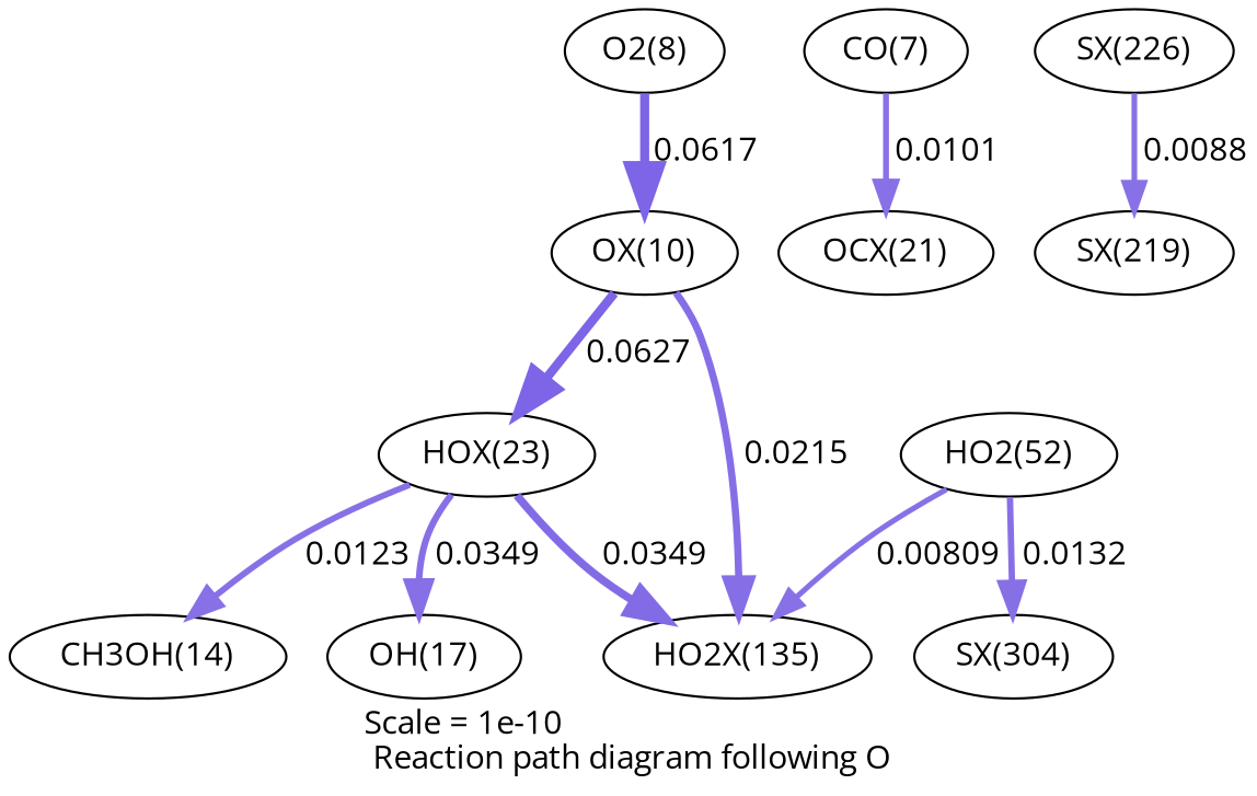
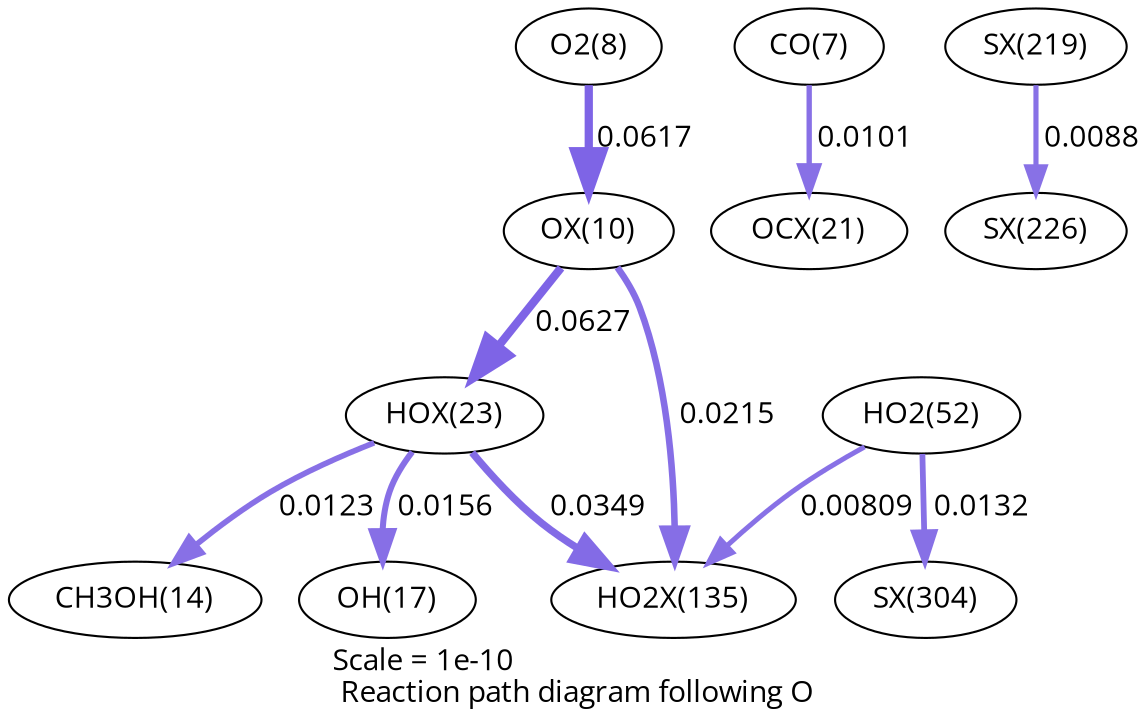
  digraph {
    fontname="Open Sans"
    label="Scale = 1e-10\l Reaction path diagram following O"
    node [fontname="Open Sans"]
    edge [arrowsize=1.95 fontname="Open Sans"]
    n1 [label="O2(8)"]
    n2 [label="OX(10)"]
    n3 [label="HOX(23)"]
    n4 [label="HO2X(135)"]
    n5 [label="CH3OH(14)"]
    n6 [label="OH(17)"]
    n7 [label="HO2(52)"]
    n8 [label="SX(304)"]
    n9 [label="OCX(21)"]
    n10 [label="CO(7)"]
    n11 [label="SX(219)"]
    n12 [label="SX(226)"]
    n1 -> n2 [color="0.7, 0.562, 0.9" label=" 0.0617" penwidth=3.9]
    n2 -> n3 [color="0.7, 0.563, 0.9" label=" 0.0627" penwidth=3.91]
    n2 -> n4 [arrowsize=1.55 color="0.7, 0.522, 0.9" label=" 0.0215" penwidth=3.1]
    n3 -> n4 [arrowsize=1.73 color="0.7, 0.535, 0.9" label=" 0.0349" penwidth=3.47]
    n3 -> n5 [arrowsize=1.34 color="0.7, 0.512, 0.9" label=" 0.0123" penwidth=2.68]
-   n3 -> n6 [arrowsize=1.43 color="0.7, 0.516, 0.9" label=" 0.0349" penwidth=2.86]
+   n3 -> n6 [arrowsize=1.43 color="0.7, 0.516, 0.9" label=" 0.0156" penwidth=2.86]
    n7 -> n4 [arrowsize=1.18 color="0.7, 0.508, 0.9" label=" 0.00809" penwidth=2.36]
    n7 -> n8 [arrowsize=1.37 color="0.7, 0.513, 0.9" label=" 0.0132" penwidth=2.73]
    n10 -> n9 [arrowsize=1.26 color="0.7, 0.51, 0.9" label=" 0.0101" penwidth=2.53]
-   n12 -> n11 [arrowsize=1.21 color="0.7, 0.509, 0.9" label=" 0.0088" penwidth=2.43]
+   n11 -> n12 [arrowsize=1.21 color="0.7, 0.509, 0.9" label=" 0.0088" penwidth=2.43]
  }
